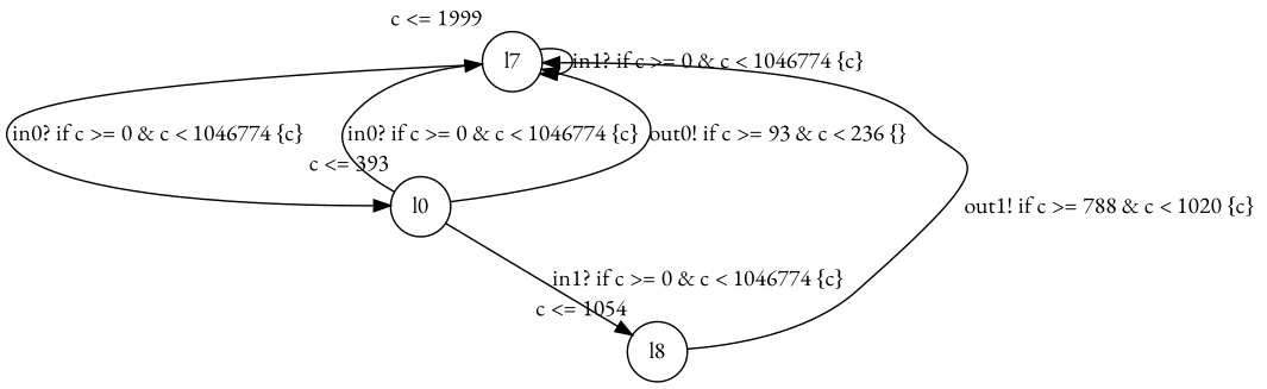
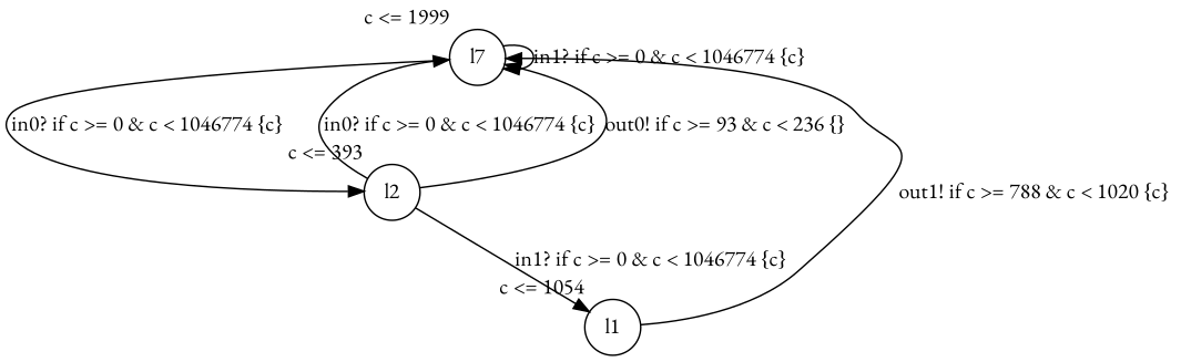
  digraph {
    fontname="EB Garamond"
    node [fontname="EB Garamond" margin=0 shape=circle]
    edge [fontname="EB Garamond"]
    n1 [label=l7 xlabel="c <= 1999"]
-   n2 [label=l0 xlabel="c <= 393"]
-   n3 [label=l8 xlabel="c <= 1054"]
+   n2 [label=l2 xlabel="c <= 393"]
+   n3 [label=l1 xlabel="c <= 1054"]
    n1 -> n1 [label="in1? if c >= 0 & c < 1046774 {c} "]
    n1 -> n2 [label="in0? if c >= 0 & c < 1046774 {c} "]
    n2 -> n1 [label="in0? if c >= 0 & c < 1046774 {c} "]
    n2 -> n1 [label="out0! if c >= 93 & c < 236 {} "]
    n2 -> n3 [label="in1? if c >= 0 & c < 1046774 {c} "]
    n3 -> n1 [label="out1! if c >= 788 & c < 1020 {c} "]
  }
